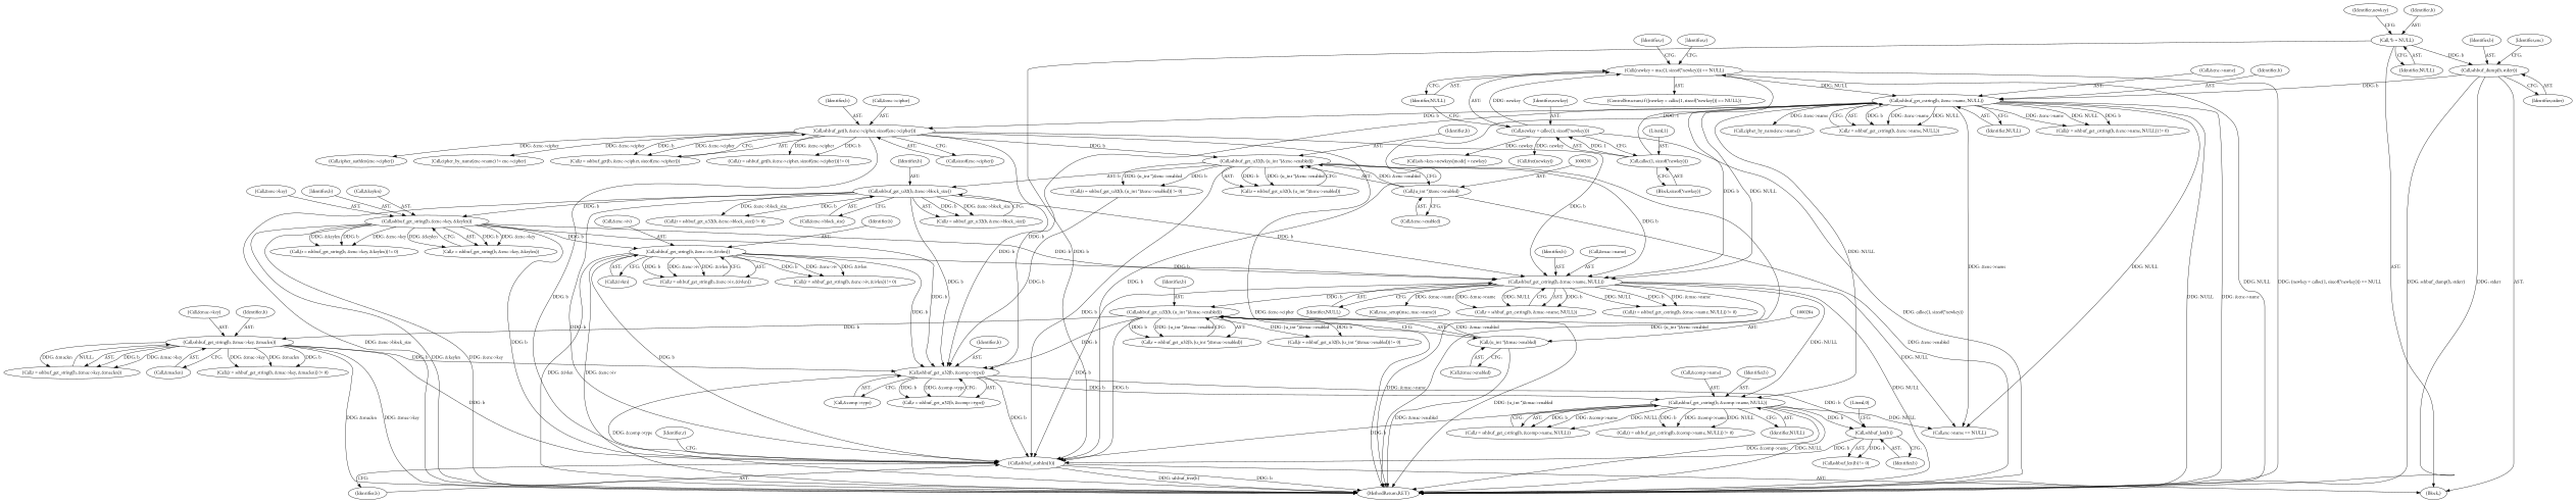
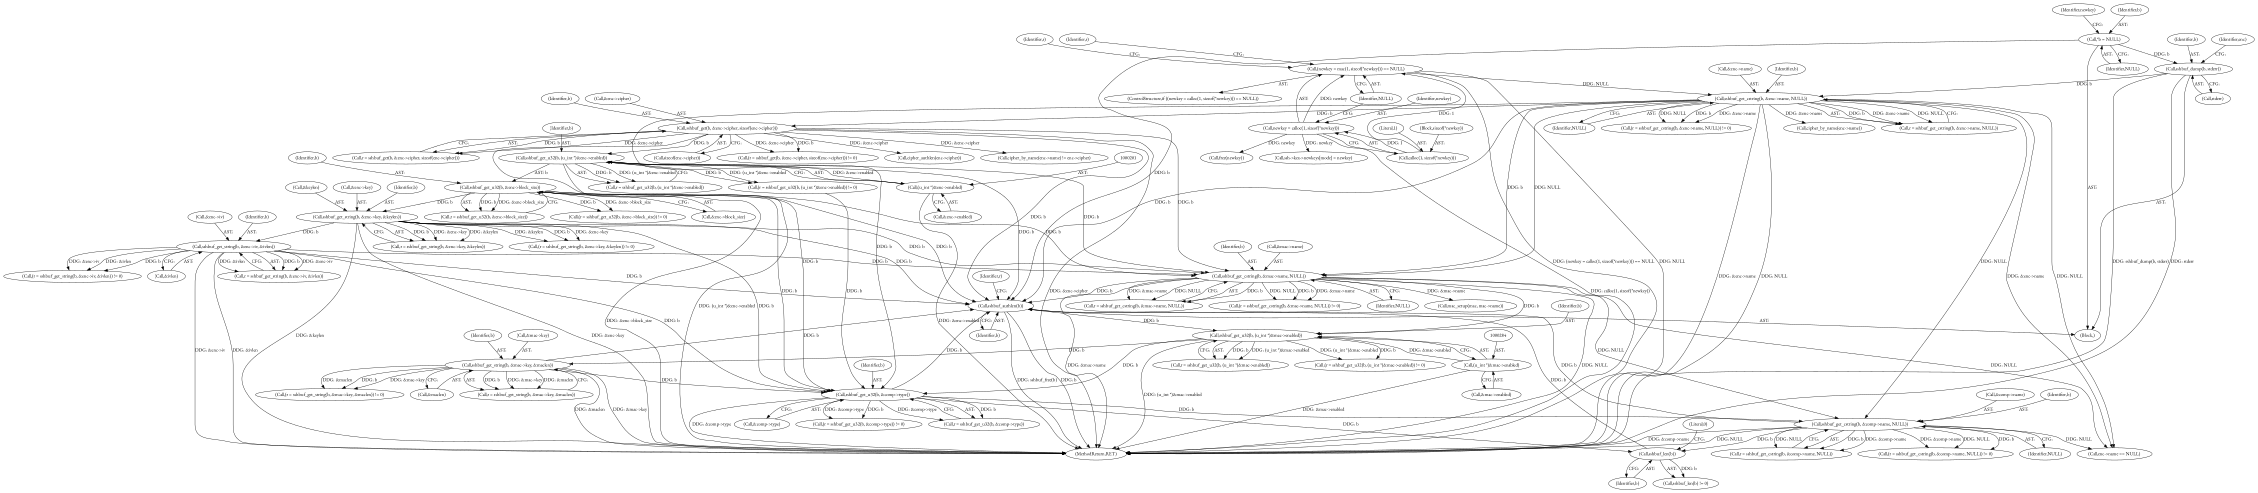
  digraph {
    fontname="EB Garamond"
    node [fontname="EB Garamond"]
    edge [fontname="EB Garamond"]
    n1 [label="(Call,sshbuf_authlen(b))"]
    n2 [label="(Identifier,b)"]
    n3 [label="(Block,)"]
    n4 [label="(MethodReturn,RET)"]
    n5 [label="(Call,sshbuf_get_cstring(b, &enc->name, NULL))"]
    n6 [label="(Call,sshbuf_get(b, &enc->cipher, sizeof(enc->cipher)))"]
    n7 [label="(Call,sshbuf_get_u32(b, &comp->type))"]
    n8 [label="(Call,sshbuf_get_cstring(b, &mac->name, NULL))"]
    n9 [label="(Call,sshbuf_get_cstring(b, &comp->name, NULL))"]
    n10 [label="(Call,enc->name == NULL)"]
    n11 [label="(Call,cipher_by_name(enc->name))"]
    n12 [label="(Call,r = sshbuf_get_cstring(b, &enc->name, NULL))"]
    n13 [label="(Identifier,NULL)"]
    n14 [label="(Call,(r = sshbuf_get_cstring(b, &enc->name, NULL)) != 0)"]
    n15 [label="(Call,sshbuf_get_u32(b, (u_int *)&enc->enabled))"]
    n16 [label="(Call,sizeof(enc->cipher))"]
    n17 [label="(Call,(r = sshbuf_get(b, &enc->cipher, sizeof(enc->cipher))) != 0)"]
    n18 [label="(Call,cipher_authlen(enc->cipher))"]
    n19 [label="(Call,cipher_by_name(enc->name) != enc->cipher)"]
    n20 [label="(Call,r = sshbuf_get(b, &enc->cipher, sizeof(enc->cipher)))"]
    n21 [label="(Call,sshbuf_len(b))"]
    n22 [label="(Call,&comp->type)"]
    n23 [label="(Call,r = sshbuf_get_u32(b, &comp->type))"]
+   n24 [label="(Call,(r = sshbuf_get_u32(b, &comp->type)) != 0)"]
    n25 [label="(Call,sshbuf_get_u32(b, (u_int *)&mac->enabled))"]
    n26 [label="(Call,r = sshbuf_get_cstring(b, &mac->name, NULL))"]
    n27 [label="(Call,(r = sshbuf_get_cstring(b, &mac->name, NULL)) != 0)"]
    n28 [label="(Identifier,NULL)"]
    n29 [label="(Call,mac_setup(mac, mac->name))"]
    n30 [label="(Identifier,NULL)"]
    n31 [label="(Call,r = sshbuf_get_cstring(b, &comp->name, NULL))"]
    n32 [label="(Call,(r = sshbuf_get_cstring(b, &comp->name, NULL)) != 0)"]
    n33 [label="(Call,sshbuf_dump(b, stderr))"]
-   n34 [label="(Identifier,stderr)"]
+   n34 [label="(Call,stderr)"]
    n35 [label="(Call,*b = NULL)"]
    n36 [label="(Identifier,NULL)"]
    n37 [label="(Call,(newkey = mac(1, sizeof(*newkey))) == NULL)"]
    n38 [label="(ControlStructure,if ((newkey = calloc(1, sizeof(*newkey))) == NULL))"]
    n39 [label="(Identifier,NULL)"]
    n40 [label="(Call,newkey = calloc(1, sizeof(*newkey)))"]
    n41 [label="(Call,calloc(1, sizeof(*newkey)))"]
    n42 [label="(Call,ssh->kex->newkeys[mode] = newkey)"]
    n43 [label="(Call,free(newkey))"]
    n44 [label="(Block,sizeof(*newkey))"]
    n45 [label="(Call,sshbuf_get_string(b, &enc->iv, &ivlen))"]
    n46 [label="(Call,r = sshbuf_get_string(b, &enc->iv, &ivlen))"]
    n47 [label="(Call,(r = sshbuf_get_string(b, &enc->iv, &ivlen)) != 0)"]
    n48 [label="(Call,&ivlen)"]
    n49 [label="(Call,sshbuf_get_string(b, &enc->key, &keylen))"]
    n50 [label="(Call,r = sshbuf_get_string(b, &enc->key, &keylen))"]
    n51 [label="(Call,(r = sshbuf_get_string(b, &enc->key, &keylen)) != 0)"]
    n52 [label="(Call,&keylen)"]
    n53 [label="(Call,sshbuf_get_u32(b, &enc->block_size))"]
    n54 [label="(Call,r = sshbuf_get_u32(b, &enc->block_size))"]
    n55 [label="(Call,(r = sshbuf_get_u32(b, &enc->block_size)) != 0)"]
    n56 [label="(Call,&enc->block_size)"]
    n57 [label="(Call,(u_int *)&enc->enabled)"]
    n58 [label="(Call,(r = sshbuf_get_u32(b, (u_int *)&enc->enabled)) != 0)"]
    n59 [label="(Call,r = sshbuf_get_u32(b, (u_int *)&enc->enabled))"]
    n60 [label="(Call,&enc->enabled)"]
    n61 [label="(Identifier,b)"]
    n62 [label="(Call,sshbuf_len(b) != 0)"]
    n63 [label="(Call,sshbuf_get_string(b, &mac->key, &maclen))"]
    n64 [label="(Call,(r = sshbuf_get_string(b, &mac->key, &maclen)) != 0)"]
    n65 [label="(Call,&maclen)"]
    n66 [label="(Call,r = sshbuf_get_string(b, &mac->key, &maclen))"]
    n67 [label="(Call,(u_int *)&mac->enabled)"]
    n68 [label="(Call,r = sshbuf_get_u32(b, (u_int *)&mac->enabled))"]
    n69 [label="(Call,(r = sshbuf_get_u32(b, (u_int *)&mac->enabled)) != 0)"]
    n70 [label="(Call,&mac->enabled)"]
    n71 [label="(Identifier,b)"]
    n72 [label="(Identifier,b)"]
    n73 [label="(Identifier,newkey)"]
    n74 [label="(Call,&mac->key)"]
    n75 [label="(Call,&comp->name)"]
    n76 [label="(Literal,1)"]
    n77 [label="(Identifier,b)"]
    n78 [label="(Call,&enc->iv)"]
    n79 [label="(Call,&enc->name)"]
    n80 [label="(Call,&enc->key)"]
    n81 [label="(Identifier,b)"]
    n82 [label="(Identifier,r)"]
    n83 [label="(Identifier,b)"]
    n84 [label="(Identifier,b)"]
    n85 [label="(Identifier,b)"]
    n86 [label="(Identifier,b)"]
    n87 [label="(Identifier,b)"]
    n88 [label="(Identifier,b)"]
    n89 [label="(Call,&enc->cipher)"]
    n90 [label="(Identifier,b)"]
    n91 [label="(Identifier,r)"]
    n92 [label="(Identifier,b)"]
    n93 [label="(Call,&mac->name)"]
    n94 [label="(Identifier,newkey)"]
    n95 [label="(Literal,0)"]
    n96 [label="(Identifier,b)"]
    n97 [label="(Identifier,enc)"]
    n98 [label="(Identifier,r)"]
    1000201
    1000284
    n1 -> n2 [label="CFG: "]
    n1 -> n3 [label="AST: "]
    n1 -> n4 [label="DDG: sshbuf_free(b)"]
    n1 -> n4 [label="DDG: b"]
    n2 -> n1 [label="AST: "]
    n5 -> n1 [label="DDG: b"]
    n5 -> n4 [label="DDG: &enc->name"]
    n5 -> n4 [label="DDG: NULL"]
    n5 -> n6 [label="DDG: b"]
    n5 -> n7 [label="DDG: b"]
    n5 -> n8 [label="DDG: b"]
    n5 -> n8 [label="DDG: NULL"]
    n5 -> n9 [label="DDG: NULL"]
    n5 -> n10 [label="DDG: &enc->name"]
    n5 -> n10 [label="DDG: NULL"]
    n5 -> n11 [label="DDG: &enc->name"]
    n5 -> n12 [label="AST: "]
    n5 -> n12 [label="DDG: b"]
    n5 -> n12 [label="DDG: &enc->name"]
    n5 -> n12 [label="DDG: NULL"]
    n5 -> n13 [label="CFG: "]
    n5 -> n14 [label="DDG: b"]
    n5 -> n14 [label="DDG: &enc->name"]
    n5 -> n14 [label="DDG: NULL"]
    n6 -> n1 [label="DDG: b"]
    n6 -> n4 [label="DDG: &enc->cipher"]
    n6 -> n7 [label="DDG: b"]
    n6 -> n8 [label="DDG: b"]
    n6 -> n15 [label="DDG: b"]
    n6 -> n16 [label="CFG: "]
    n6 -> n17 [label="DDG: b"]
    n6 -> n17 [label="DDG: &enc->cipher"]
    n6 -> n18 [label="DDG: &enc->cipher"]
    n6 -> n19 [label="DDG: &enc->cipher"]
    n6 -> n20 [label="AST: "]
    n6 -> n20 [label="DDG: b"]
    n6 -> n20 [label="DDG: &enc->cipher"]
    n7 -> n1 [label="DDG: b"]
    n7 -> n4 [label="DDG: &comp->type"]
    n7 -> n9 [label="DDG: b"]
    n7 -> n21 [label="DDG: b"]
    n7 -> n22 [label="CFG: "]
    n7 -> n23 [label="AST: "]
    n7 -> n23 [label="DDG: b"]
    n7 -> n23 [label="DDG: &comp->type"]
+   n7 -> n24 [label="DDG: b"]
+   n7 -> n24 [label="DDG: &comp->type"]
    n8 -> n1 [label="DDG: b"]
    n8 -> n4 [label="DDG: &mac->name"]
    n8 -> n4 [label="DDG: NULL"]
    n8 -> n9 [label="DDG: NULL"]
    n8 -> n10 [label="DDG: NULL"]
    n8 -> n25 [label="DDG: b"]
    n8 -> n26 [label="AST: "]
    n8 -> n26 [label="DDG: b"]
    n8 -> n26 [label="DDG: &mac->name"]
    n8 -> n26 [label="DDG: NULL"]
    n8 -> n27 [label="DDG: b"]
    n8 -> n27 [label="DDG: &mac->name"]
    n8 -> n27 [label="DDG: NULL"]
    n8 -> n28 [label="CFG: "]
    n8 -> n29 [label="DDG: &mac->name"]
    n9 -> n1 [label="DDG: b"]
    n9 -> n4 [label="DDG: &comp->name"]
    n9 -> n4 [label="DDG: NULL"]
    n9 -> n10 [label="DDG: NULL"]
    n9 -> n21 [label="DDG: b"]
    n9 -> n30 [label="CFG: "]
    n9 -> n31 [label="AST: "]
    n9 -> n31 [label="DDG: b"]
    n9 -> n31 [label="DDG: &comp->name"]
    n9 -> n31 [label="DDG: NULL"]
    n9 -> n32 [label="DDG: b"]
    n9 -> n32 [label="DDG: &comp->name"]
    n9 -> n32 [label="DDG: NULL"]
    n12 -> n5 [label="CFG: "]
    n13 -> n5 [label="AST: "]
    n15 -> n1 [label="DDG: b"]
    n15 -> n4 [label="DDG: (u_int *)&enc->enabled"]
    n15 -> n8 [label="DDG: b"]
    n15 -> n53 [label="AST: b"]
    n15 -> n57 [label="CFG: "]
    n15 -> n58 [label="DDG: b"]
    n15 -> n58 [label="DDG: (u_int *)&enc->enabled"]
    n15 -> n59 [label="AST: "]
    n15 -> n59 [label="DDG: b"]
    n15 -> n59 [label="DDG: (u_int *)&enc->enabled"]
    n16 -> n6 [label="AST: "]
    n20 -> n6 [label="CFG: "]
    n21 -> n1 [label="DDG: b"]
    n21 -> n61 [label="CFG: "]
    n21 -> n62 [label="AST: "]
    n21 -> n62 [label="DDG: b"]
    n22 -> n7 [label="AST: "]
    n23 -> n7 [label="CFG: "]
-   n25 -> n1 [label="DDG: b"]
+   n1 -> n25 [label="DDG: b"]
    n25 -> n4 [label="DDG: (u_int *)&mac->enabled"]
    n25 -> n7 [label="DDG: b"]
    n25 -> n63 [label="DDG: b"]
    n25 -> n67 [label="CFG: "]
    n25 -> n68 [label="AST: "]
    n25 -> n68 [label="DDG: b"]
    n25 -> n68 [label="DDG: (u_int *)&mac->enabled"]
    n25 -> n69 [label="DDG: b"]
    n25 -> n69 [label="DDG: (u_int *)&mac->enabled"]
    n26 -> n8 [label="CFG: "]
    n28 -> n8 [label="AST: "]
    n30 -> n9 [label="AST: "]
    n31 -> n9 [label="CFG: "]
    n33 -> n3 [label="AST: "]
    n33 -> n4 [label="DDG: sshbuf_dump(b, stderr)"]
    n33 -> n4 [label="DDG: stderr"]
    n33 -> n5 [label="DDG: b"]
    n33 -> n34 [label="CFG: "]
    n34 -> n33 [label="AST: "]
    n35 -> n1 [label="DDG: b"]
    n35 -> n3 [label="AST: "]
    n35 -> n33 [label="DDG: b"]
    n35 -> n36 [label="CFG: "]
    n36 -> n35 [label="AST: "]
    n37 -> n4 [label="DDG: NULL"]
    n37 -> n4 [label="DDG: (newkey = calloc(1, sizeof(*newkey))) == NULL"]
    n37 -> n5 [label="DDG: NULL"]
    n37 -> n38 [label="AST: "]
    n37 -> n39 [label="CFG: "]
    n39 -> n37 [label="AST: "]
    n39 -> n40 [label="CFG: "]
    n40 -> n4 [label="DDG: calloc(1, sizeof(*newkey))"]
    n40 -> n37 [label="AST: "]
    n40 -> n37 [label="DDG: newkey"]
    n40 -> n41 [label="CFG: "]
    n40 -> n42 [label="DDG: newkey"]
    n40 -> n43 [label="DDG: newkey"]
    n41 -> n37 [label="DDG: 1"]
    n41 -> n40 [label="AST: "]
    n41 -> n40 [label="DDG: 1"]
-   n41 -> n44 [label="CFG: "]
    n44 -> n41 [label="AST: "]
    n45 -> n1 [label="DDG: b"]
    n45 -> n4 [label="DDG: &enc->iv"]
    n45 -> n4 [label="DDG: &ivlen"]
    n45 -> n7 [label="DDG: b"]
    n45 -> n8 [label="DDG: b"]
    n45 -> n46 [label="AST: "]
    n45 -> n46 [label="DDG: b"]
    n45 -> n46 [label="DDG: &enc->iv"]
    n45 -> n46 [label="DDG: &ivlen"]
    n45 -> n47 [label="DDG: b"]
    n45 -> n47 [label="DDG: &enc->iv"]
    n45 -> n47 [label="DDG: &ivlen"]
    n45 -> n48 [label="CFG: "]
    n46 -> n45 [label="CFG: "]
    n48 -> n45 [label="AST: "]
    n49 -> n1 [label="DDG: b"]
    n49 -> n4 [label="DDG: &keylen"]
    n49 -> n4 [label="DDG: &enc->key"]
    n49 -> n7 [label="DDG: b"]
    n49 -> n8 [label="DDG: b"]
    n49 -> n45 [label="DDG: b"]
    n49 -> n50 [label="AST: "]
    n49 -> n50 [label="DDG: b"]
    n49 -> n50 [label="DDG: &enc->key"]
    n49 -> n50 [label="DDG: &keylen"]
    n49 -> n51 [label="DDG: b"]
    n49 -> n51 [label="DDG: &enc->key"]
    n49 -> n51 [label="DDG: &keylen"]
    n50 -> n49 [label="CFG: "]
    n52 -> n49 [label="AST: "]
    n53 -> n1 [label="DDG: b"]
    n53 -> n4 [label="DDG: &enc->block_size"]
    n53 -> n7 [label="DDG: b"]
    n53 -> n8 [label="DDG: b"]
    n53 -> n49 [label="DDG: b"]
    n53 -> n54 [label="AST: "]
    n53 -> n54 [label="DDG: b"]
    n53 -> n54 [label="DDG: &enc->block_size"]
    n53 -> n55 [label="DDG: b"]
    n53 -> n55 [label="DDG: &enc->block_size"]
    n53 -> n56 [label="CFG: "]
    n54 -> n53 [label="CFG: "]
    n56 -> n53 [label="AST: "]
    n57 -> n4 [label="DDG: &enc->enabled"]
    n57 -> n15 [label="AST: "]
    n57 -> n15 [label="DDG: &enc->enabled"]
    n57 -> n60 [label="CFG: "]
    n58 -> n7 [label="DDG: b"]
    n59 -> n15 [label="CFG: "]
    n60 -> n57 [label="AST: "]
    n61 -> n21 [label="AST: "]
    n63 -> n1 [label="DDG: b"]
    n63 -> n4 [label="DDG: &maclen"]
    n63 -> n4 [label="DDG: &mac->key"]
    n63 -> n7 [label="DDG: b"]
    n63 -> n64 [label="DDG: b"]
    n63 -> n64 [label="DDG: &mac->key"]
    n63 -> n64 [label="DDG: &maclen"]
    n63 -> n65 [label="CFG: "]
    n63 -> n66 [label="AST: "]
    n63 -> n66 [label="DDG: b"]
    n63 -> n66 [label="DDG: &mac->key"]
    n63 -> n66 [label="DDG: &maclen"]
    n65 -> n63 [label="AST: "]
-   n66 -> n63 [label="NULL: "]
+   n66 -> n63 [label="CFG: "]
    n67 -> n4 [label="DDG: &mac->enabled"]
    n67 -> n25 [label="AST: "]
    n67 -> n25 [label="DDG: &mac->enabled"]
    n67 -> n70 [label="CFG: "]
    n68 -> n25 [label="CFG: "]
    n70 -> n67 [label="AST: "]
    n71 -> n15 [label="AST: "]
    n72 -> n45 [label="AST: "]
    n73 -> n35 [label="CFG: "]
    n74 -> n63 [label="AST: "]
    n75 -> n9 [label="AST: "]
    n76 -> n41 [label="AST: "]
    n77 -> n53 [label="AST: "]
    n78 -> n45 [label="AST: "]
    n79 -> n5 [label="AST: "]
    n80 -> n49 [label="AST: "]
    n81 -> n5 [label="AST: "]
    n82 -> n37 [label="CFG: "]
    n83 -> n6 [label="AST: "]
    n84 -> n7 [label="AST: "]
    n85 -> n8 [label="AST: "]
    n86 -> n63 [label="AST: "]
    n87 -> n9 [label="AST: "]
    n88 -> n35 [label="AST: "]
    n89 -> n6 [label="AST: "]
    n90 -> n33 [label="AST: "]
    n91 -> n37 [label="CFG: "]
    n92 -> n49 [label="AST: "]
    n93 -> n8 [label="AST: "]
    n94 -> n40 [label="AST: "]
    n95 -> n21 [label="CFG: "]
    n96 -> n25 [label="AST: "]
    n97 -> n33 [label="CFG: "]
    n98 -> n1 [label="CFG: "]
    1000201 -> n57 [label="AST: "]
    1000284 -> n67 [label="AST: "]
  }
